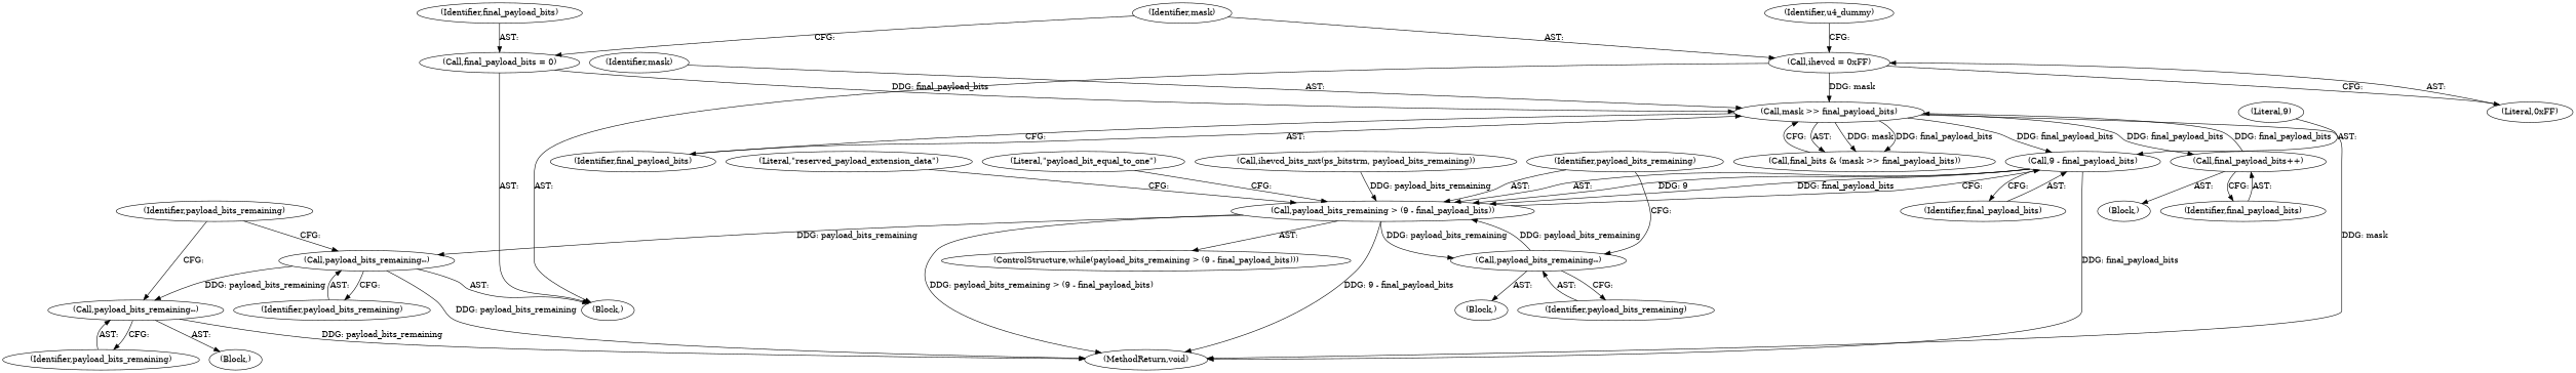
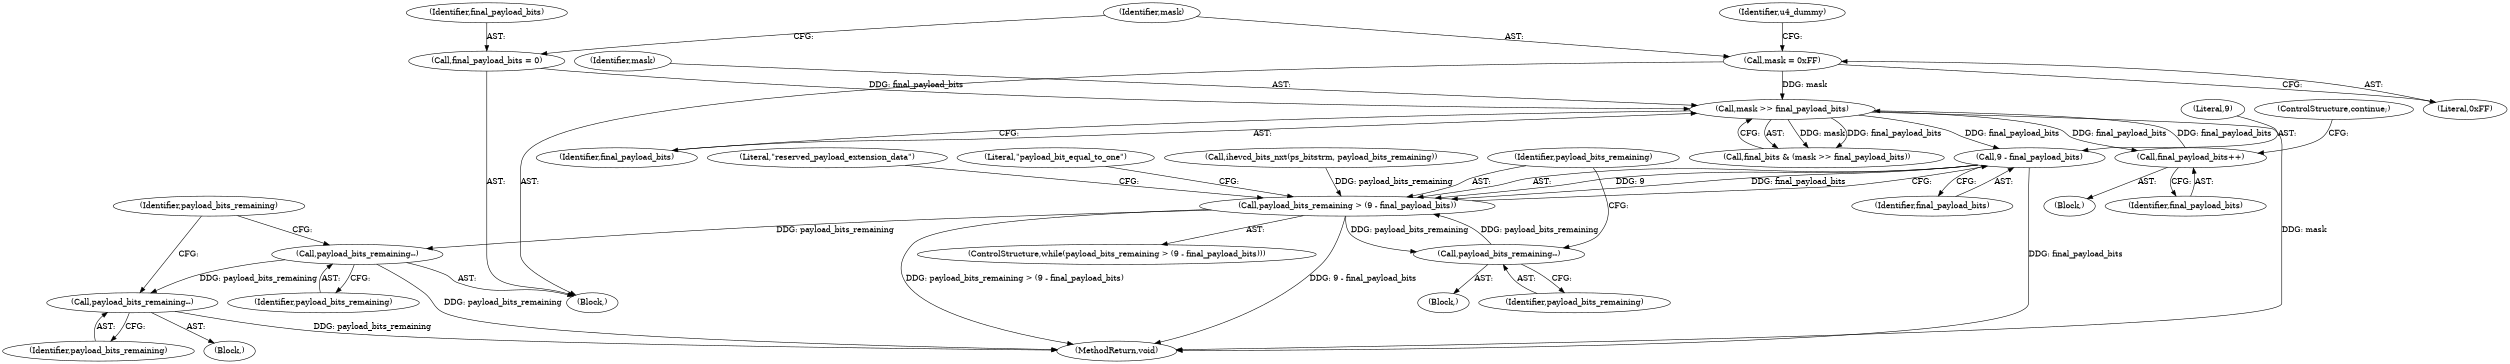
  digraph {
    n1 [label="(Call,9 - final_payload_bits)"]
    n2 [label="(Call,payload_bits_remaining > (9 - final_payload_bits))"]
    n3 [label="(Identifier,final_payload_bits)"]
    n4 [label="(MethodReturn,void)"]
    n5 [label="(Call,payload_bits_remaining--)"]
    n6 [label="(Call,payload_bits_remaining--)"]
    n7 [label="(ControlStructure,while(payload_bits_remaining > (9 - final_payload_bits)))"]
    n8 [label="(Call,mask >> final_payload_bits)"]
    n9 [label="(Call,final_payload_bits++)"]
    n10 [label="(Identifier,final_payload_bits)"]
    n11 [label="(Call,final_bits & (mask >> final_payload_bits))"]
    n12 [label="(Block,)"]
    n13 [label="(Identifier,final_payload_bits)"]
-   n14 [label="(Call,ihevcd = 0xFF)"]
+   n14 [label="(Call,mask = 0xFF)"]
    n15 [label="(Literal,0xFF)"]
    n16 [label="(Block,)"]
    n17 [label="(Call,final_payload_bits = 0)"]
    n18 [label="(Block,)"]
    n19 [label="(Identifier,payload_bits_remaining)"]
    n20 [label="(Call,payload_bits_remaining--)"]
    n21 [label="(Identifier,payload_bits_remaining)"]
    n22 [label="(Block,)"]
    n23 [label="(Identifier,payload_bits_remaining)"]
    n24 [label="(Literal,9)"]
+   n25 [label="(ControlStructure,continue;)"]
    n26 [label="(Identifier,final_payload_bits)"]
    n27 [label="(Identifier,payload_bits_remaining)"]
    n28 [label="(Identifier,u4_dummy)"]
    n29 [label="(Identifier,mask)"]
    n30 [label="(Call,ihevcd_bits_nxt(ps_bitstrm, payload_bits_remaining))"]
    n31 [label="(Identifier,mask)"]
    n32 [label="(Identifier,payload_bits_remaining)"]
    n33 [label="(Literal,\"reserved_payload_extension_data\")"]
    n34 [label="(Literal,\"payload_bit_equal_to_one\")"]
    n1 -> n2 [label="AST: "]
    n1 -> n2 [label="DDG: 9"]
    n1 -> n2 [label="DDG: final_payload_bits"]
    n1 -> n3 [label="CFG: "]
    n1 -> n4 [label="DDG: final_payload_bits"]
    n2 -> n1 [label="CFG: "]
    n2 -> n4 [label="DDG: 9 - final_payload_bits"]
    n2 -> n4 [label="DDG: payload_bits_remaining > (9 - final_payload_bits)"]
    n2 -> n5 [label="DDG: payload_bits_remaining"]
    n2 -> n6 [label="DDG: payload_bits_remaining"]
    n2 -> n7 [label="AST: "]
    n3 -> n1 [label="AST: "]
    n5 -> n2 [label="DDG: payload_bits_remaining"]
    n5 -> n18 [label="AST: "]
    n5 -> n19 [label="CFG: "]
    n6 -> n4 [label="DDG: payload_bits_remaining"]
    n6 -> n16 [label="AST: "]
    n6 -> n20 [label="DDG: payload_bits_remaining"]
    n6 -> n21 [label="CFG: "]
    n8 -> n1 [label="DDG: final_payload_bits"]
    n8 -> n4 [label="DDG: mask"]
    n8 -> n9 [label="DDG: final_payload_bits"]
    n8 -> n10 [label="CFG: "]
    n8 -> n11 [label="AST: "]
    n8 -> n11 [label="DDG: mask"]
    n8 -> n11 [label="DDG: final_payload_bits"]
    n9 -> n8 [label="DDG: final_payload_bits"]
    n9 -> n12 [label="AST: "]
    n9 -> n13 [label="CFG: "]
    n10 -> n8 [label="AST: "]
    n11 -> n8 [label="CFG: "]
    n13 -> n9 [label="AST: "]
    n14 -> n8 [label="DDG: mask"]
    n14 -> n15 [label="CFG: "]
    n14 -> n16 [label="AST: "]
    n15 -> n14 [label="AST: "]
    n17 -> n8 [label="DDG: final_payload_bits"]
    n17 -> n16 [label="AST: "]
    n19 -> n5 [label="AST: "]
    n20 -> n4 [label="DDG: payload_bits_remaining"]
    n20 -> n22 [label="AST: "]
    n20 -> n23 [label="CFG: "]
    n21 -> n6 [label="AST: "]
    n23 -> n20 [label="AST: "]
    n24 -> n1 [label="AST: "]
+   n25 -> n9 [label="CFG: "]
    n26 -> n17 [label="AST: "]
    n27 -> n6 [label="CFG: "]
    n27 -> n20 [label="CFG: "]
    n28 -> n14 [label="CFG: "]
    n29 -> n8 [label="AST: "]
    n30 -> n2 [label="DDG: payload_bits_remaining"]
    n31 -> n14 [label="AST: "]
    n31 -> n17 [label="CFG: "]
    n32 -> n2 [label="AST: "]
    n32 -> n5 [label="CFG: "]
    n33 -> n2 [label="CFG: "]
    n34 -> n2 [label="CFG: "]
  }
